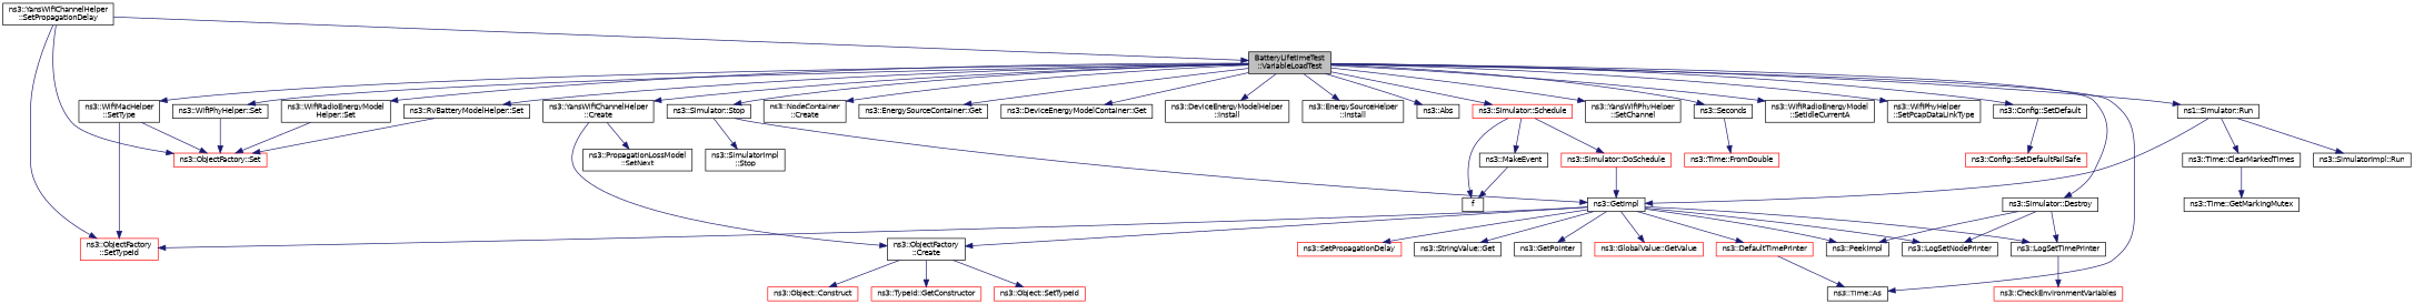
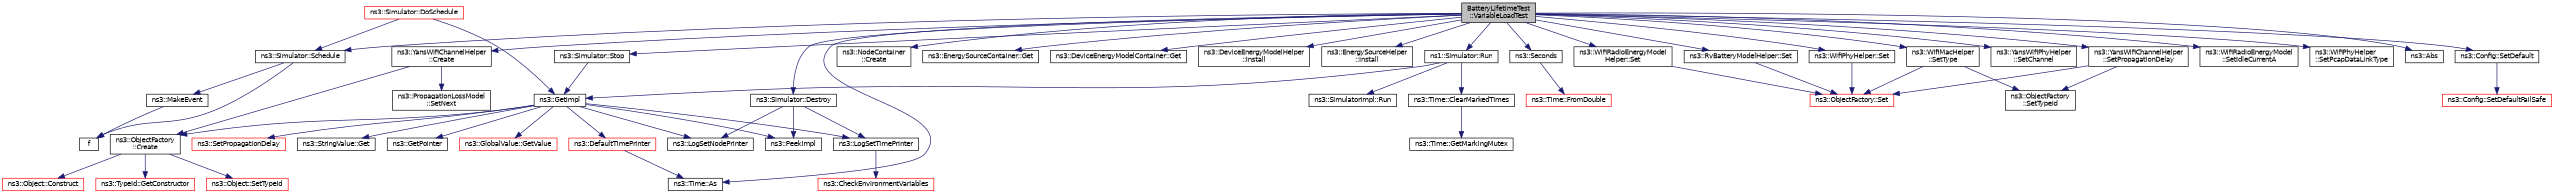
  digraph {
    rankdir=TB
    node [color=black fillcolor=white fontname=Helvetica fontsize=10 shape=record style=filled]
    edge [color=midnightblue fontname=Helvetica fontsize=10 labelfontname=Helvetica labelfontsize=10 style=solid]
    n1 [fillcolor=grey75 fontcolor=black height=0.2 label="BatteryLifetimeTest\l::VariableLoadTest" width=0.4]
    n2 [height=0.2 label="ns3::Abs" width=0.4]
    n3 [height=0.2 label="ns3::Time::As" width=0.4]
    n4 [height=0.2 label="ns3::NodeContainer\l::Create" width=0.4]
    n5 [height=0.2 label="ns3::YansWifiChannelHelper\l::Create" width=0.4]
    n6 [height=0.2 label="ns3::Simulator::Destroy" width=0.4]
    n7 [height=0.2 label="ns3::EnergySourceContainer::Get" width=0.4]
    n8 [height=0.2 label="ns3::DeviceEnergyModelContainer::Get" width=0.4]
    n9 [height=0.2 label="ns3::DeviceEnergyModelHelper\l::Install" width=0.4]
    n10 [height=0.2 label="ns3::EnergySourceHelper\l::Install" width=0.4]
    n11 [height=0.2 label="ns1::Simulator::Run" width=0.4]
-   n12 [color=red height=0.2 label="ns3::Simulator::Schedule" width=0.4]
+   n12 [height=0.2 label="ns3::Simulator::Schedule" width=0.4]
    n13 [height=0.2 label="ns3::Seconds" width=0.4]
    n14 [height=0.2 label="ns3::RvBatteryModelHelper::Set" width=0.4]
    n15 [height=0.2 label="ns3::WifiPhyHelper::Set" width=0.4]
    n16 [height=0.2 label="ns3::WifiRadioEnergyModel\lHelper::Set" width=0.4]
    n17 [height=0.2 label="ns3::YansWifiPhyHelper\l::SetChannel" width=0.4]
    n18 [height=0.2 label="ns3::Config::SetDefault" width=0.4]
    n19 [height=0.2 label="ns3::WifiRadioEnergyModel\l::SetIdleCurrentA" width=0.4]
    n20 [height=0.2 label="ns3::WifiPhyHelper\l::SetPcapDataLinkType" width=0.4]
    n21 [height=0.2 label="ns3::YansWifiChannelHelper\l::SetPropagationDelay" width=0.4]
    n22 [height=0.2 label="ns3::WifiMacHelper\l::SetType" width=0.4]
    n23 [height=0.2 label="ns3::Simulator::Stop" width=0.4]
    n24 [height=0.2 label="ns3::ObjectFactory\l::Create" width=0.4]
    n25 [height=0.2 label="ns3::PropagationLossModel\l::SetNext" width=0.4]
    n26 [height=0.2 label="ns3::LogSetNodePrinter" width=0.4]
    n27 [height=0.2 label="ns3::LogSetTimePrinter" width=0.4]
    n28 [height=0.2 label="ns3::PeekImpl" width=0.4]
    n29 [height=0.2 label="ns3::Time::ClearMarkedTimes" width=0.4]
    n30 [height=0.2 label="ns3::GetImpl" width=0.4]
    n31 [height=0.2 label="ns3::SimulatorImpl::Run" width=0.4]
    n32 [color=red height=0.2 label="ns3::Simulator::DoSchedule" width=0.4]
    n33 [height=0.2 label=f width=0.4]
    n34 [height=0.2 label="ns3::MakeEvent" width=0.4]
    n35 [color=red height=0.2 label="ns3::Time::FromDouble" width=0.4]
    n36 [color=red height=0.2 label="ns3::ObjectFactory::Set" width=0.4]
    n37 [color=red height=0.2 label="ns3::Config::SetDefaultFailSafe" width=0.4]
-   n38 [color=red height=0.2 label="ns3::ObjectFactory\l::SetTypeId" width=0.4]
-   n39 [height=0.2 label="ns3::SimulatorImpl\l::Stop" width=0.4]
+   n38 [height=0.2 label="ns3::ObjectFactory\l::SetTypeId" width=0.4]
    n40 [color=red height=0.2 label="ns3::Object::Construct" width=0.4]
    n41 [color=red height=0.2 label="ns3::TypeId::GetConstructor" width=0.4]
    n42 [color=red height=0.2 label="ns3::Object::SetTypeId" width=0.4]
    n43 [color=red height=0.2 label="ns3::CheckEnvironmentVariables" width=0.4]
    n44 [height=0.2 label="ns3::Time::GetMarkingMutex" width=0.4]
    n45 [color=red height=0.2 label="ns3::SetPropagationDelay" width=0.4]
    n46 [color=red height=0.2 label="ns3::DefaultTimePrinter" width=0.4]
    n47 [height=0.2 label="ns3::StringValue::Get" width=0.4]
    n48 [height=0.2 label="ns3::GetPointer" width=0.4]
    n49 [color=red height=0.2 label="ns3::GlobalValue::GetValue" width=0.4]
    n1 -> n2
    n1 -> n3
    n1 -> n4
    n1 -> n5
    n1 -> n6
    n1 -> n7
    n1 -> n8
    n1 -> n9
    n1 -> n10
    n1 -> n11
    n1 -> n12
    n1 -> n13
    n1 -> n14
    n1 -> n15
    n1 -> n16
    n1 -> n17
    n1 -> n18
    n1 -> n19
    n1 -> n20
-   n21 -> n1
+   n1 -> n21
    n1 -> n22
    n1 -> n23
    n5 -> n24
    n5 -> n25
    n6 -> n26
    n6 -> n27
    n6 -> n28
    n11 -> n29
    n11 -> n30
    n11 -> n31
-   n12 -> n32
+   n32 -> n12
    n12 -> n33
    n12 -> n34
    n13 -> n35
    n14 -> n36
    n15 -> n36
    n16 -> n36
    n18 -> n37
    n21 -> n36
    n21 -> n38
    n22 -> n36
    n22 -> n38
    n23 -> n30
-   n23 -> n39
    n24 -> n40
    n24 -> n41
    n24 -> n42
    n27 -> n43
    n29 -> n44
    n30 -> n24
    n30 -> n26
    n30 -> n27
    n30 -> n28
-   n30 -> n38
    n30 -> n45
    n30 -> n46
    n30 -> n47
    n30 -> n48
    n30 -> n49
    n32 -> n30
    n34 -> n33
    n46 -> n3
  }
